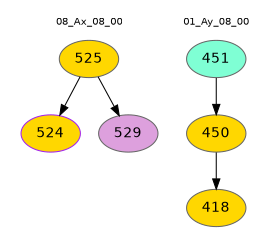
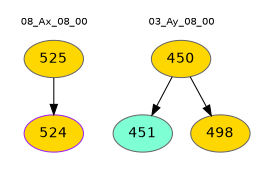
  digraph {
    fontname="DejaVu Sans"
    node [color=gray40 fillcolor=gold fontname="DejaVu Sans" style=filled]
    edge [color=black fontname="DejaVu Sans"]
    n1 [label=525]
    n2 [color=purple label=524]
-   n3 [fillcolor=plum label=529]
    n4 [fillcolor=aquamarine label=451]
-   n5 [label=418]
+   n5 [label=498]
    n6 [label=450]
    subgraph cluster_1 {
      color=white
      fontsize=10
      label="08_Ax_08_00"
      n1
      n2
-     n3
    }
    subgraph cluster_2 {
      color=white
      fontsize=10
-     label="01_Ay_08_00"
+     label="03_Ay_08_00"
      n4
      n5
      n6
    }
    n1 -> n2
-   n1 -> n3
-   n4 -> n6
+   n6 -> n4
    n6 -> n5
  }
